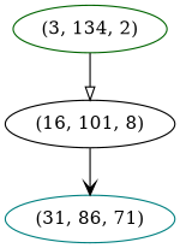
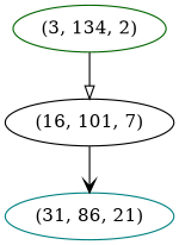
  digraph {
    n1 [color=darkgreen label="(3, 134, 2)"]
-   "(16, 101, 7)" [color=black label="(16, 101, 8)"]
-   "(31, 86, 21)" [color=teal label="(31, 86, 71)"]
+   "(16, 101, 7)" [color=black]
+   "(31, 86, 21)" [color=teal]
    n1 -> "(16, 101, 7)" [arrowhead=onormal]
    "(16, 101, 7)" -> "(31, 86, 21)" [arrowhead=vee]
  }
